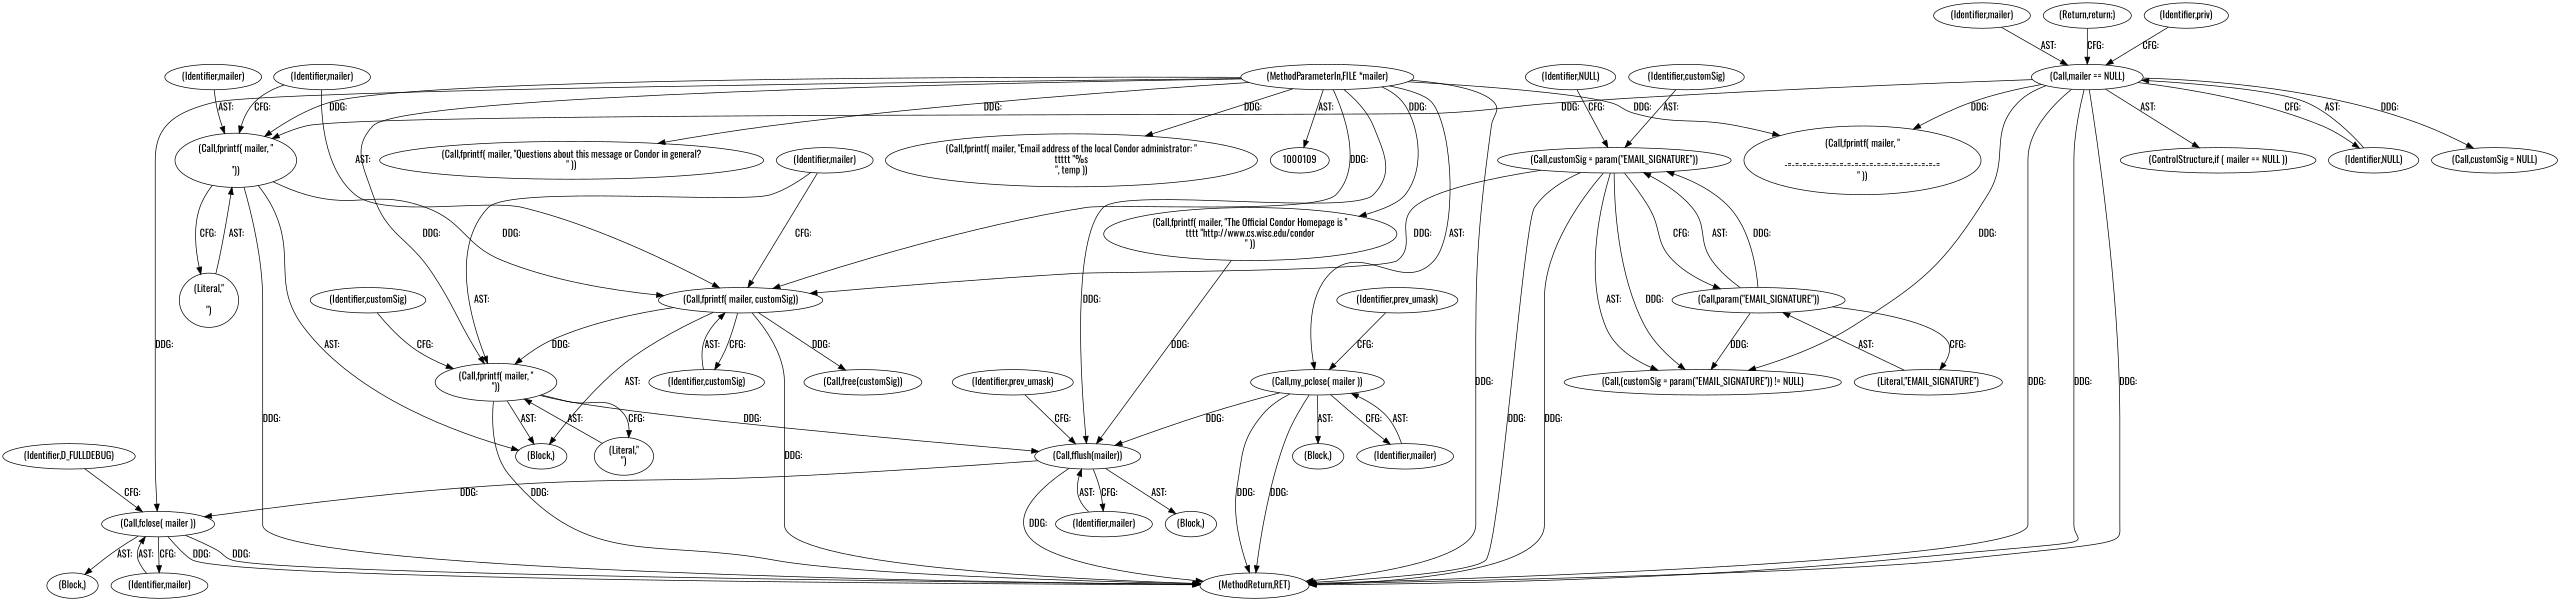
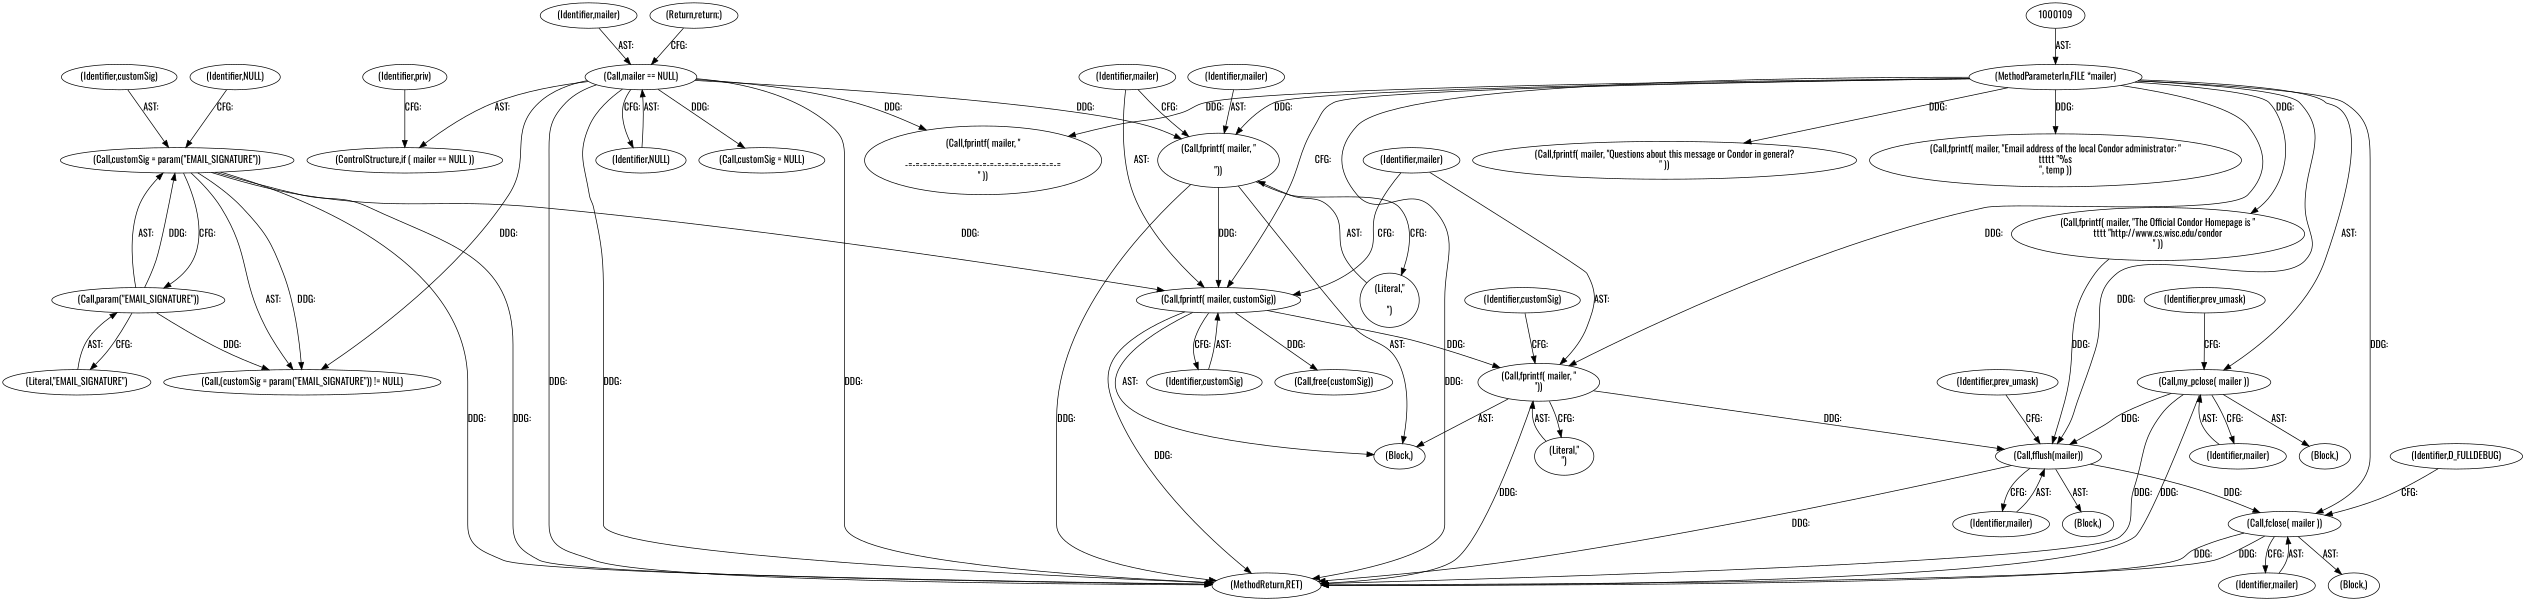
  digraph {
    fontname=Oswald
    node [fontname=Oswald]
    edge [fontname=Oswald]
    n1 [label="(Call,fprintf( mailer, \"\n\"))"]
    n2 [label="(Call,fflush(mailer))"]
    n3 [label="(Literal,\"\n\")"]
    n4 [label="(Block,)"]
    n5 [label="(MethodReturn,RET)"]
    n6 [label="(Call,fclose( mailer ))"]
    n7 [label="(Identifier,mailer)"]
    n8 [label="(Block,)"]
    n9 [label="(Call,fprintf( mailer, customSig))"]
    n10 [label="(Identifier,customSig)"]
    n11 [label="(Call,free(customSig))"]
    n12 [label="(Call,fprintf( mailer, \"\n\n\"))"]
    n13 [label="(Literal,\"\n\n\")"]
    n14 [label="(Call,mailer == NULL)"]
    n15 [label="(ControlStructure,if ( mailer == NULL ))"]
    n16 [label="(Identifier,NULL)"]
    n17 [label="(Call,customSig = NULL)"]
    n18 [label="(Call,fprintf( mailer, \"\n\n-=-=-=-=-=-=-=-=-=-=-=-=-=-=-=-=-=-=-=-=-=\n\" ))"]
    n19 [label="(Call,(customSig = param(\"EMAIL_SIGNATURE\")) != NULL)"]
    n20 [label="(MethodParameterIn,FILE *mailer)"]
    n21 [label="(Call,my_pclose( mailer ))"]
    n22 [label="(Call,fprintf( mailer, \"The Official Condor Homepage is \"\n\t\t\t\t \"http://www.cs.wisc.edu/condor\n\" ))"]
    n23 [label="(Call,fprintf( mailer, \"Questions about this message or Condor in general?\n\" ))"]
    n24 [label="(Call,fprintf( mailer, \"Email address of the local Condor administrator: \"\n\t\t\t\t\t \"%s\n\", temp ))"]
    1000109
    n26 [label="(Identifier,mailer)"]
    n27 [label="(Block,)"]
    n28 [label="(Block,)"]
    n29 [label="(Identifier,mailer)"]
    n30 [label="(Call,customSig = param(\"EMAIL_SIGNATURE\"))"]
    n31 [label="(Call,param(\"EMAIL_SIGNATURE\"))"]
    n32 [label="(Literal,\"EMAIL_SIGNATURE\")"]
    n33 [label="(Identifier,mailer)"]
    n34 [label="(Identifier,mailer)"]
    n35 [label="(Return,return;)"]
    n36 [label="(Identifier,mailer)"]
    n37 [label="(Identifier,customSig)"]
    n38 [label="(Identifier,NULL)"]
    n39 [label="(Identifier,mailer)"]
    n40 [label="(Identifier,prev_umask)"]
    n41 [label="(Identifier,priv)"]
    n42 [label="(Identifier,prev_umask)"]
    n43 [label="(Identifier,customSig)"]
    n44 [label="(Identifier,D_FULLDEBUG)"]
    n1 -> n2 [label="DDG: "]
    n1 -> n3 [label="CFG: "]
    n1 -> n4 [label="AST: "]
    n1 -> n5 [label="DDG: "]
    n2 -> n5 [label="DDG: "]
    n2 -> n6 [label="DDG: "]
    n2 -> n7 [label="CFG: "]
    n2 -> n8 [label="AST: "]
    n3 -> n1 [label="AST: "]
    n6 -> n5 [label="DDG: "]
    n6 -> n5 [label="DDG: "]
    n6 -> n28 [label="AST: "]
    n6 -> n29 [label="CFG: "]
    n7 -> n2 [label="AST: "]
    n9 -> n1 [label="DDG: "]
    n9 -> n4 [label="AST: "]
    n9 -> n5 [label="DDG: "]
    n9 -> n10 [label="CFG: "]
    n9 -> n11 [label="DDG: "]
    n10 -> n9 [label="AST: "]
    n12 -> n4 [label="AST: "]
    n12 -> n5 [label="DDG: "]
    n12 -> n9 [label="DDG: "]
    n12 -> n13 [label="CFG: "]
    n13 -> n12 [label="AST: "]
    n14 -> n5 [label="DDG: "]
    n14 -> n5 [label="DDG: "]
    n14 -> n5 [label="DDG: "]
    n14 -> n12 [label="DDG: "]
    n14 -> n15 [label="AST: "]
    n14 -> n16 [label="CFG: "]
    n14 -> n17 [label="DDG: "]
    n14 -> n18 [label="DDG: "]
    n14 -> n19 [label="DDG: "]
    n16 -> n14 [label="AST: "]
    n20 -> n1 [label="DDG: "]
    n20 -> n2 [label="DDG: "]
    n20 -> n5 [label="DDG: "]
    n20 -> n6 [label="DDG: "]
-   n20 -> n9 [label="DDG: "]
+   n20 -> n9 [label="CFG: "]
    n20 -> n12 [label="DDG: "]
    n20 -> n18 [label="DDG: "]
    n20 -> n21 [label="AST: "]
    n20 -> n22 [label="DDG: "]
    n20 -> n23 [label="DDG: "]
    n20 -> n24 [label="DDG: "]
-   n20 -> 1000109 [label="AST: "]
+   1000109 -> n20 [label="AST: "]
    n21 -> n2 [label="DDG: "]
    n21 -> n5 [label="DDG: "]
    n21 -> n5 [label="DDG: "]
    n21 -> n26 [label="CFG: "]
    n21 -> n27 [label="AST: "]
    n22 -> n2 [label="DDG: "]
    n26 -> n21 [label="AST: "]
    n29 -> n6 [label="AST: "]
    n30 -> n5 [label="DDG: "]
    n30 -> n5 [label="DDG: "]
    n30 -> n9 [label="DDG: "]
    n30 -> n19 [label="AST: "]
    n30 -> n19 [label="DDG: "]
    n30 -> n31 [label="CFG: "]
    n31 -> n19 [label="DDG: "]
    n31 -> n30 [label="AST: "]
    n31 -> n30 [label="DDG: "]
    n31 -> n32 [label="CFG: "]
    n32 -> n31 [label="AST: "]
    n33 -> n1 [label="AST: "]
    n33 -> n9 [label="CFG: "]
    n34 -> n14 [label="AST: "]
    n35 -> n14 [label="CFG: "]
    n36 -> n9 [label="AST: "]
    n36 -> n12 [label="CFG: "]
    n37 -> n30 [label="AST: "]
    n38 -> n30 [label="CFG: "]
    n39 -> n12 [label="AST: "]
    n40 -> n2 [label="CFG: "]
-   n41 -> n14 [label="CFG: "]
+   n41 -> n15 [label="CFG: "]
    n42 -> n21 [label="CFG: "]
    n43 -> n1 [label="CFG: "]
    n44 -> n6 [label="CFG: "]
  }
